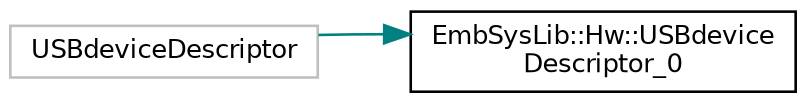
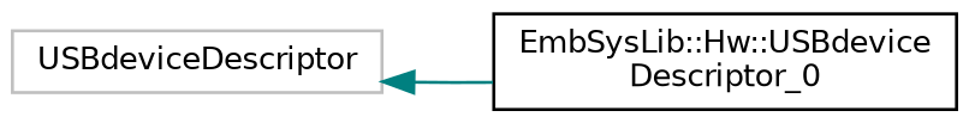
  digraph {
    rankdir=LR
    fontname="DejaVu Sans"
    node [fillcolor=white fontname="DejaVu Sans" fontsize=10 shape=record style=filled]
    n1 [color=grey75 height=0.2 label=USBdeviceDescriptor width=0.4]
    n2 [color=black height=0.2 label="EmbSysLib::Hw::USBdevice\lDescriptor_0" width=0.4]
-   n2 -> n1 [color=teal dir=back fontname="DejaVu Sans" fontsize=10 labelfontname=Helvetica labelfontsize=10 style=solid]
+   n1 -> n2 [color=teal dir=back fontname="DejaVu Sans" fontsize=10 labelfontname=Helvetica labelfontsize=10 style=solid]
  }
